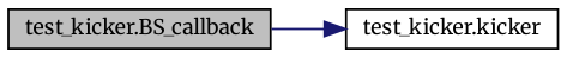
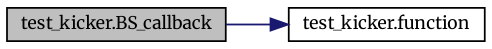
  digraph {
    rankdir=LR
    fontname=Merriweather
    node [color=black fontname=Merriweather fontsize=10 shape=record style=filled]
    n1 [fillcolor=grey75 fontcolor=black height=0.2 label="test_kicker.BS_callback" width=0.4]
-   n2 [fillcolor=white height=0.2 label="test_kicker.kicker" width=0.4]
+   n2 [fillcolor=white height=0.2 label="test_kicker.function" width=0.4]
    n1 -> n2 [color=midnightblue fontname=Merriweather fontsize=10 labelfontname=Helvetica labelfontsize=10 style=solid]
  }
